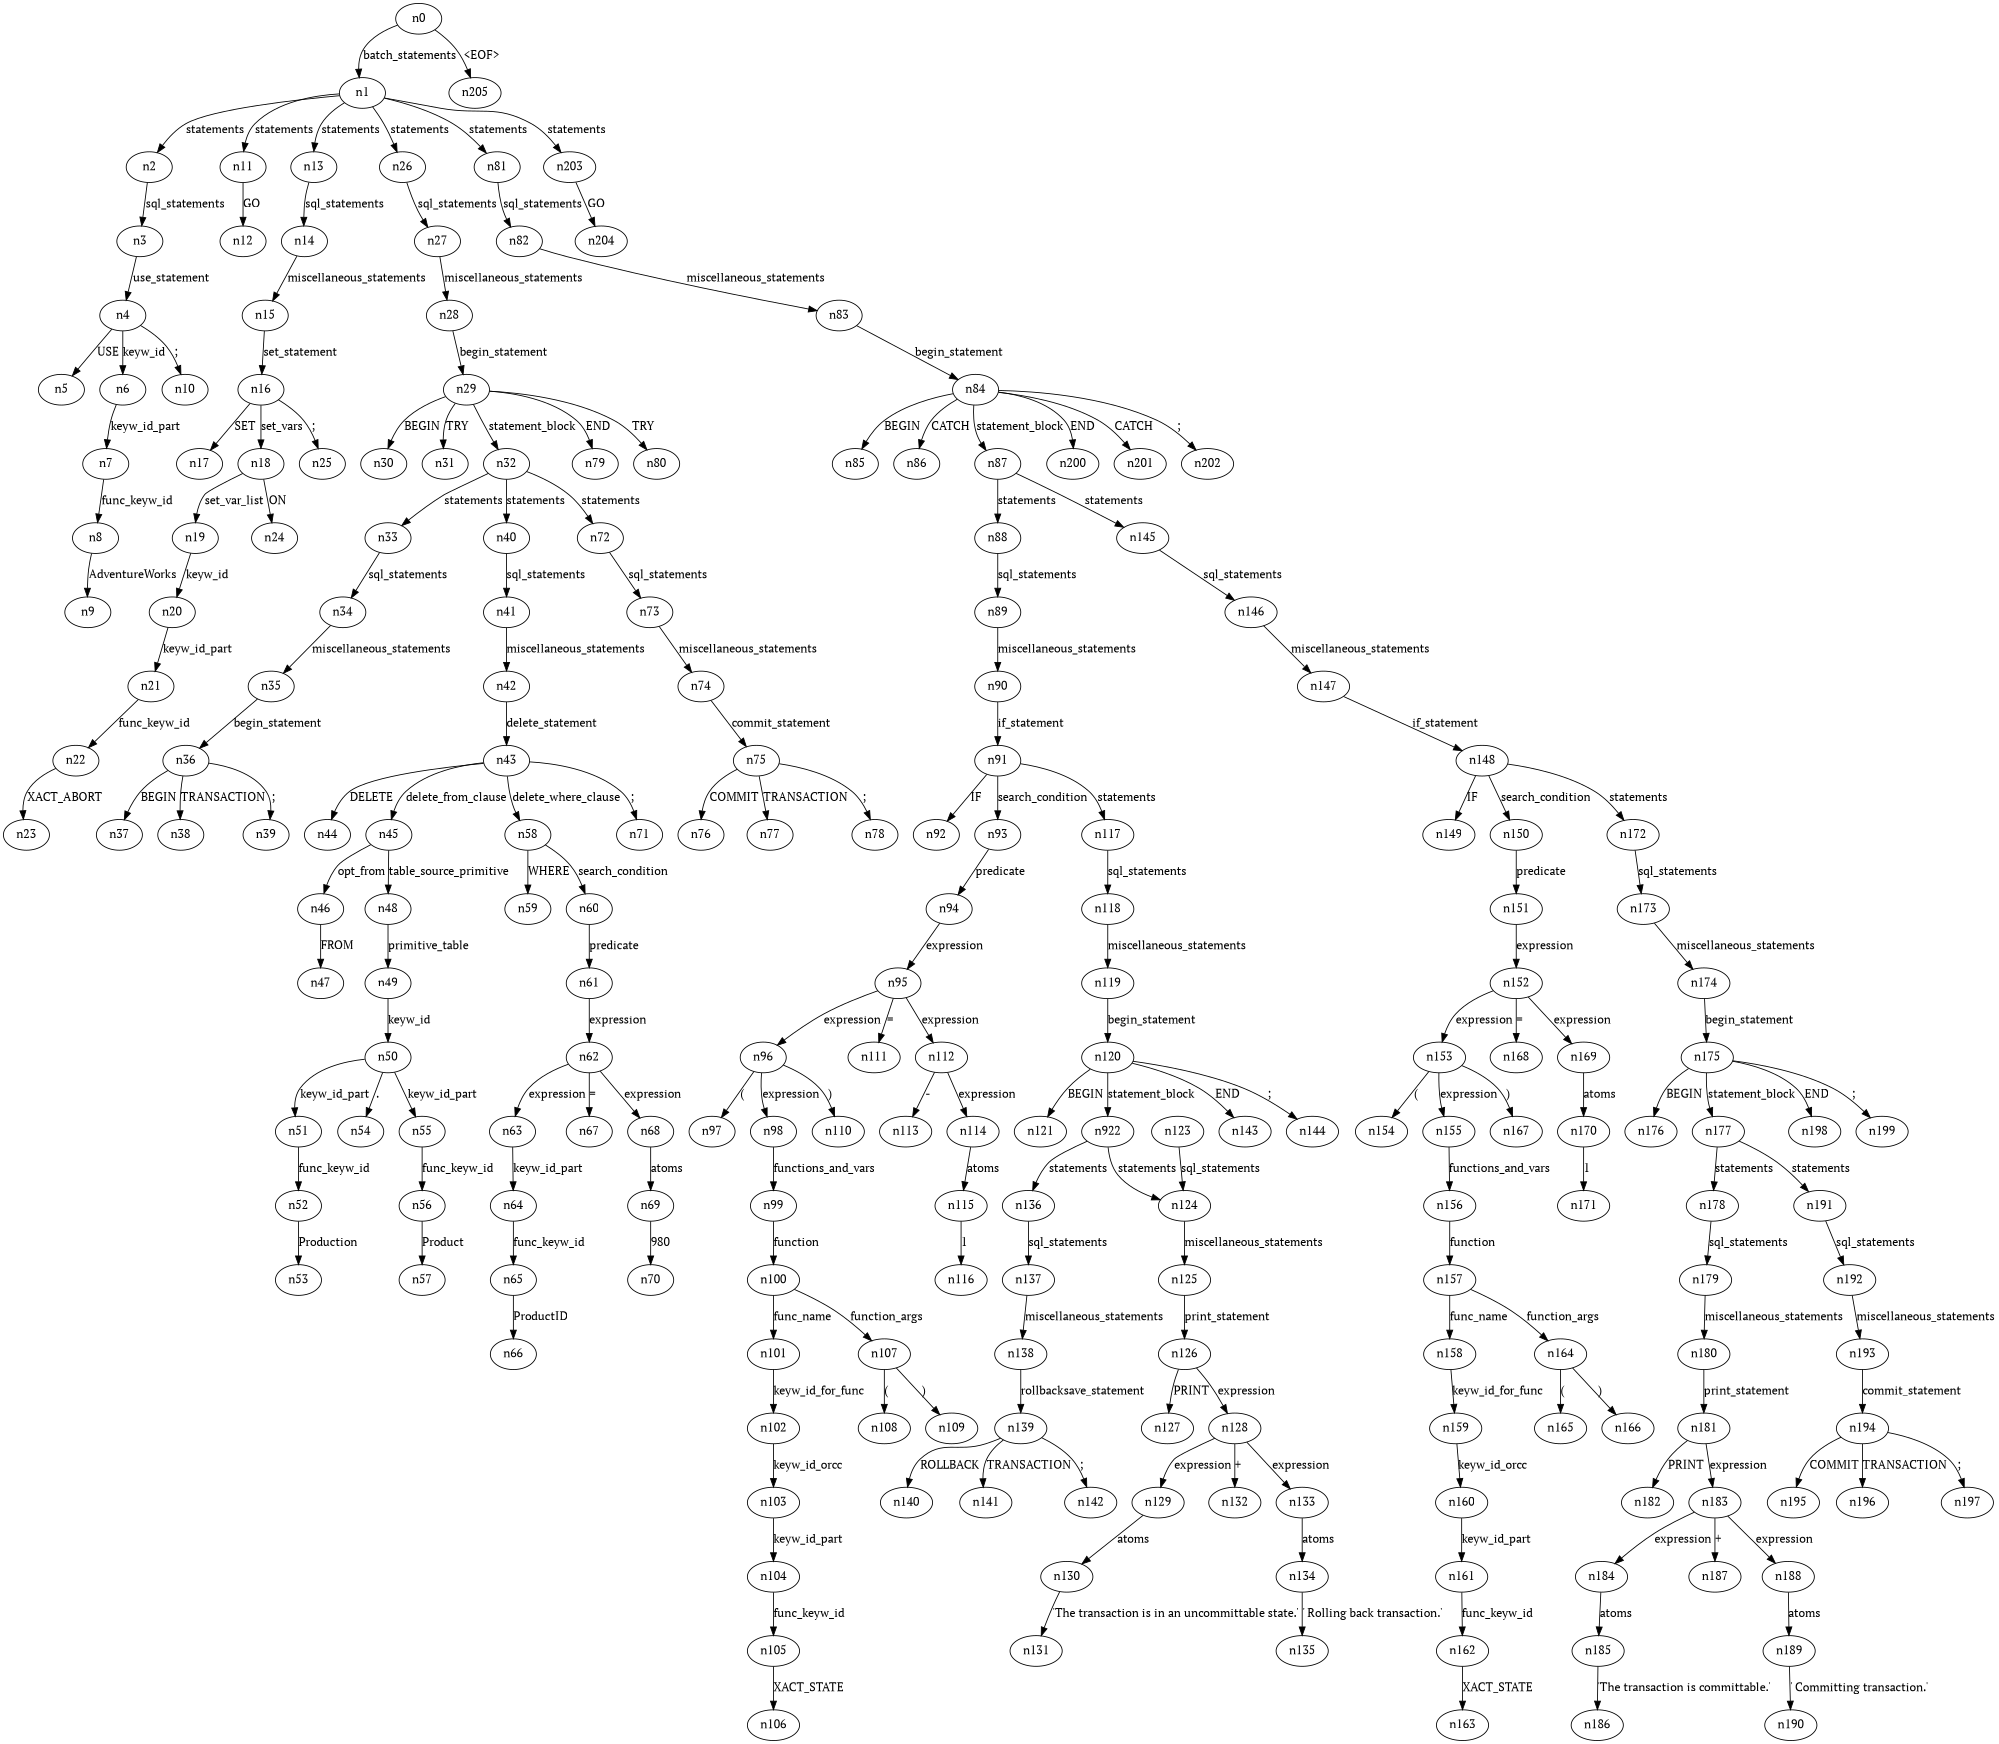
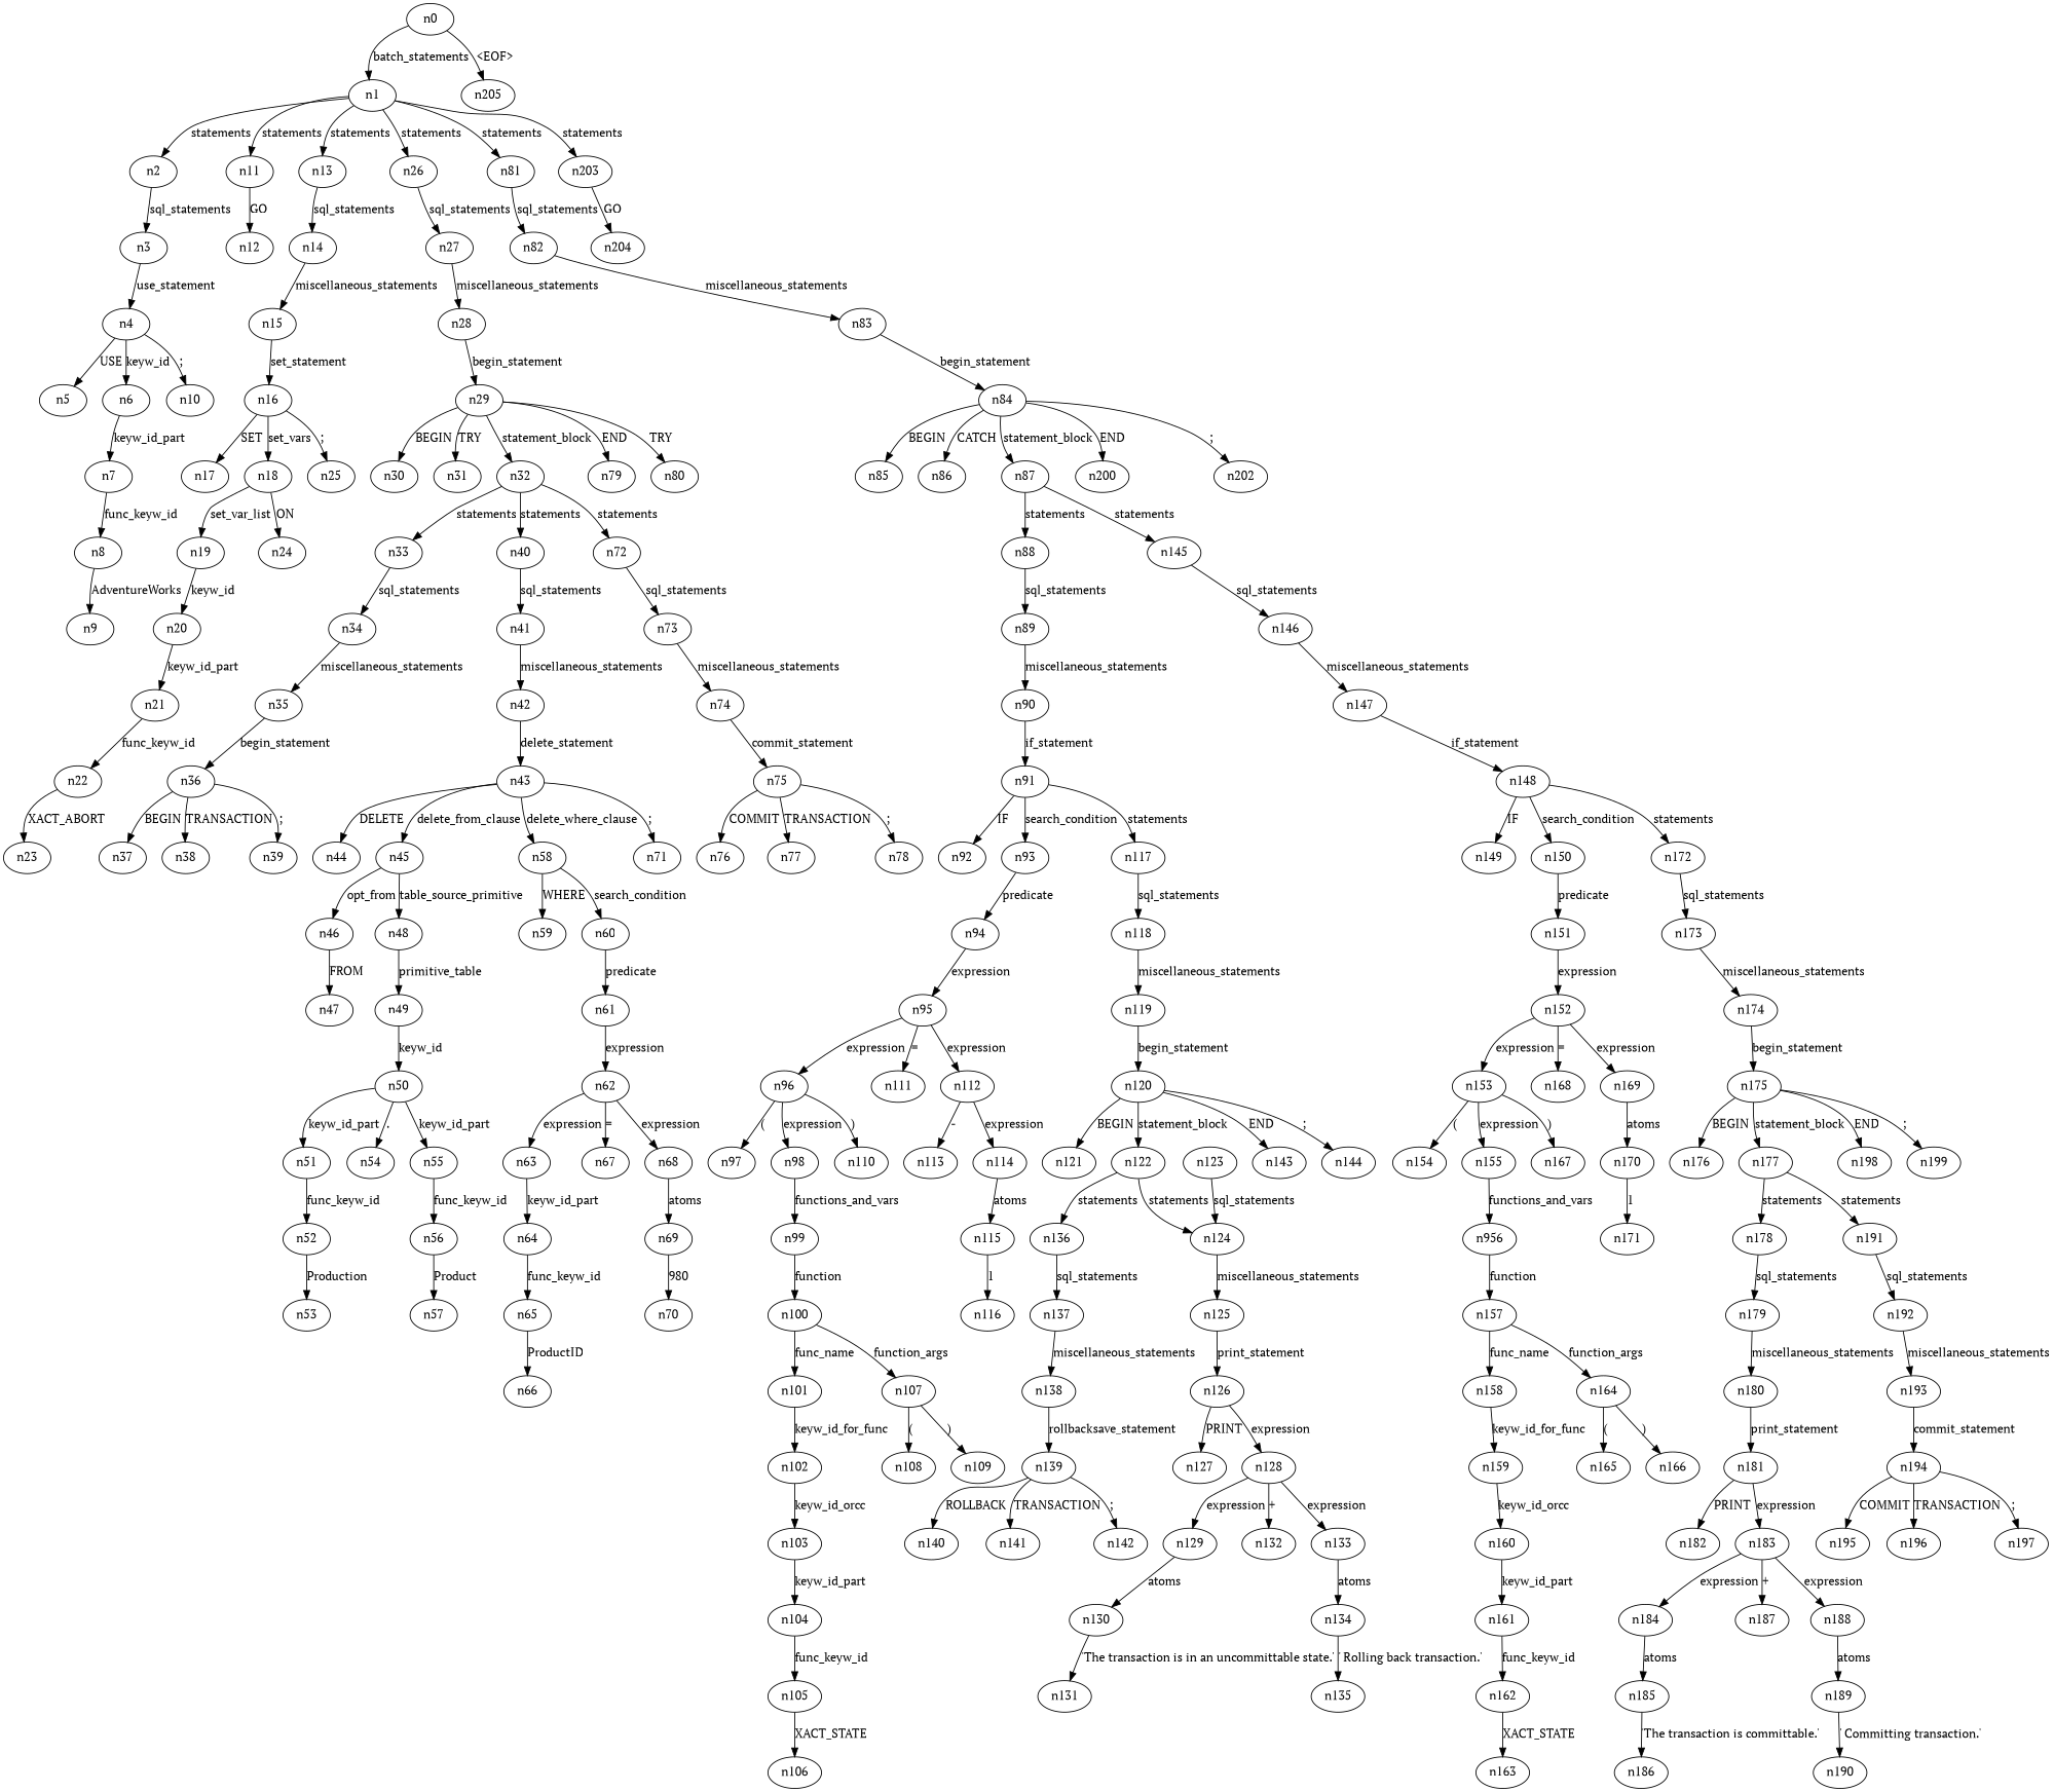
  digraph {
    fontname="PT Serif"
    node [fontname="PT Serif"]
    edge [fontname="PT Serif"]
    n0
    n1
    n205
    n2
    n11
    n13
    n26
    n81
    n203
    n3
    n12
    n14
    n27
    n82
    n204
    n4
    n5
    n6
    n10
    n7
    n8
    n9
    n15
    n16
    n17
    n18
    n25
    n19
    n24
    n20
    n21
    n22
    n23
    n28
    n29
    n30
    n31
    n32
    n79
    n80
    n33
    n40
    n72
    n34
    n41
    n73
    n35
    n36
    n37
    n38
    n39
    n42
    n43
    n44
    n45
    n58
    n71
    n46
    n48
    n59
    n60
    n47
    n49
    n50
    n51
    n54
    n55
    n52
    n56
    n53
    n57
    n61
    n62
    n63
    n67
    n68
    n64
    n69
    n65
    n66
    n70
    n74
    n75
    n76
    n77
    n78
    n83
    n84
    n85
    n86
    n87
    n200
-   n201
    n202
    n88
    n145
    n89
    n146
    n90
    n91
    n92
    n93
    n117
    n94
    n118
    n95
    n96
    n111
    n112
    n97
    n98
    n110
    n113
    n114
    n99
    n100
    n101
    n107
    n102
    n108
    n109
    n103
    n104
    n105
    n106
    n115
    n116
    n119
    n120
    n121
-   n122 [label=n922]
+   n122
    n143
    n144
    n136
    n124
    n123
    n137
    n125
    n126
    n127
    n128
    n129
    n132
    n133
    n130
    n134
    n131
    n135
    n138
    n139
    n140
    n141
    n142
    n147
    n148
    n149
    n150
    n172
    n151
    n173
    n152
    n153
    n168
    n169
    n154
    n155
    n167
    n170
-   n156
+   n156 [label=n956]
    n157
    n158
    n164
    n159
    n165
    n166
    n160
    n161
    n162
    n163
    n171
    n174
    n175
    n176
    n177
    n198
    n199
    n178
    n191
    n179
    n192
    n180
    n181
    n182
    n183
    n184
    n187
    n188
    n185
    n189
    n186
    n190
    n193
    n194
    n195
    n196
    n197
    n0 -> n1 [label=batch_statements]
    n0 -> n205 [label="<EOF>"]
    n1 -> n2 [label=statements]
    n1 -> n11 [label=statements]
    n1 -> n13 [label=statements]
    n1 -> n26 [label=statements]
    n1 -> n81 [label=statements]
    n1 -> n203 [label=statements]
    n2 -> n3 [label=sql_statements]
    n11 -> n12 [label=GO]
    n13 -> n14 [label=sql_statements]
    n26 -> n27 [label=sql_statements]
    n81 -> n82 [label=sql_statements]
    n203 -> n204 [label=GO]
    n3 -> n4 [label=use_statement]
    n14 -> n15 [label=miscellaneous_statements]
    n27 -> n28 [label=miscellaneous_statements]
    n82 -> n83 [label=miscellaneous_statements]
    n4 -> n5 [label=USE]
    n4 -> n6 [label=keyw_id]
    n4 -> n10 [label=";"]
    n6 -> n7 [label=keyw_id_part]
    n7 -> n8 [label=func_keyw_id]
    n8 -> n9 [label=AdventureWorks]
    n15 -> n16 [label=set_statement]
    n16 -> n17 [label=SET]
    n16 -> n18 [label=set_vars]
    n16 -> n25 [label=";"]
    n18 -> n19 [label=set_var_list]
    n18 -> n24 [label=ON]
    n19 -> n20 [label=keyw_id]
    n20 -> n21 [label=keyw_id_part]
    n21 -> n22 [label=func_keyw_id]
    n22 -> n23 [label=XACT_ABORT]
    n28 -> n29 [label=begin_statement]
    n29 -> n30 [label=BEGIN]
    n29 -> n31 [label=TRY]
    n29 -> n32 [label=statement_block]
    n29 -> n79 [label=END]
    n29 -> n80 [label=TRY]
    n32 -> n33 [label=statements]
    n32 -> n40 [label=statements]
    n32 -> n72 [label=statements]
    n33 -> n34 [label=sql_statements]
    n40 -> n41 [label=sql_statements]
    n72 -> n73 [label=sql_statements]
    n34 -> n35 [label=miscellaneous_statements]
    n41 -> n42 [label=miscellaneous_statements]
    n73 -> n74 [label=miscellaneous_statements]
    n35 -> n36 [label=begin_statement]
    n36 -> n37 [label=BEGIN]
    n36 -> n38 [label=TRANSACTION]
    n36 -> n39 [label=";"]
    n42 -> n43 [label=delete_statement]
    n43 -> n44 [label=DELETE]
    n43 -> n45 [label=delete_from_clause]
    n43 -> n58 [label=delete_where_clause]
    n43 -> n71 [label=";"]
    n45 -> n46 [label=opt_from]
    n45 -> n48 [label=table_source_primitive]
    n58 -> n59 [label=WHERE]
    n58 -> n60 [label=search_condition]
    n46 -> n47 [label=FROM]
    n48 -> n49 [label=primitive_table]
    n60 -> n61 [label=predicate]
    n49 -> n50 [label=keyw_id]
    n50 -> n51 [label=keyw_id_part]
    n50 -> n54 [label="."]
    n50 -> n55 [label=keyw_id_part]
    n51 -> n52 [label=func_keyw_id]
    n55 -> n56 [label=func_keyw_id]
    n52 -> n53 [label=Production]
    n56 -> n57 [label=Product]
    n61 -> n62 [label=expression]
    n62 -> n63 [label=expression]
    n62 -> n67 [label="="]
    n62 -> n68 [label=expression]
    n63 -> n64 [label=keyw_id_part]
    n68 -> n69 [label=atoms]
    n64 -> n65 [label=func_keyw_id]
    n69 -> n70 [label=980]
    n65 -> n66 [label=ProductID]
    n74 -> n75 [label=commit_statement]
    n75 -> n76 [label=COMMIT]
    n75 -> n77 [label=TRANSACTION]
    n75 -> n78 [label=";"]
    n83 -> n84 [label=begin_statement]
    n84 -> n85 [label=BEGIN]
    n84 -> n86 [label=CATCH]
    n84 -> n87 [label=statement_block]
    n84 -> n200 [label=END]
-   n84 -> n201 [label=CATCH]
    n84 -> n202 [label=";"]
    n87 -> n88 [label=statements]
    n87 -> n145 [label=statements]
    n88 -> n89 [label=sql_statements]
    n145 -> n146 [label=sql_statements]
    n89 -> n90 [label=miscellaneous_statements]
    n146 -> n147 [label=miscellaneous_statements]
    n90 -> n91 [label=if_statement]
    n91 -> n92 [label=IF]
    n91 -> n93 [label=search_condition]
    n91 -> n117 [label=statements]
    n93 -> n94 [label=predicate]
    n117 -> n118 [label=sql_statements]
    n94 -> n95 [label=expression]
    n118 -> n119 [label=miscellaneous_statements]
    n95 -> n96 [label=expression]
    n95 -> n111 [label="="]
    n95 -> n112 [label=expression]
    n96 -> n97 [label="("]
    n96 -> n98 [label=expression]
    n96 -> n110 [label=")"]
    n112 -> n113 [label="-"]
    n112 -> n114 [label=expression]
    n98 -> n99 [label=functions_and_vars]
    n114 -> n115 [label=atoms]
    n99 -> n100 [label=function]
    n100 -> n101 [label=func_name]
    n100 -> n107 [label=function_args]
    n101 -> n102 [label=keyw_id_for_func]
    n107 -> n108 [label="("]
    n107 -> n109 [label=")"]
    n102 -> n103 [label=keyw_id_orcc]
    n103 -> n104 [label=keyw_id_part]
    n104 -> n105 [label=func_keyw_id]
    n105 -> n106 [label=XACT_STATE]
    n115 -> n116 [label=1]
    n119 -> n120 [label=begin_statement]
    n120 -> n121 [label=BEGIN]
    n120 -> n122 [label=statement_block]
    n120 -> n143 [label=END]
    n120 -> n144 [label=";"]
    n122 -> n136 [label=statements]
    n122 -> n124 [label=statements]
    n136 -> n137 [label=sql_statements]
    n124 -> n125 [label=miscellaneous_statements]
    n123 -> n124 [label=sql_statements]
    n137 -> n138 [label=miscellaneous_statements]
    n125 -> n126 [label=print_statement]
    n126 -> n127 [label=PRINT]
    n126 -> n128 [label=expression]
    n128 -> n129 [label=expression]
    n128 -> n132 [label="+"]
    n128 -> n133 [label=expression]
    n129 -> n130 [label=atoms]
    n133 -> n134 [label=atoms]
    n130 -> n131 [label="'The transaction is in an uncommittable state.'"]
    n134 -> n135 [label="' Rolling back transaction.'"]
    n138 -> n139 [label=rollbacksave_statement]
    n139 -> n140 [label=ROLLBACK]
    n139 -> n141 [label=TRANSACTION]
    n139 -> n142 [label=";"]
    n147 -> n148 [label=if_statement]
    n148 -> n149 [label=IF]
    n148 -> n150 [label=search_condition]
    n148 -> n172 [label=statements]
    n150 -> n151 [label=predicate]
    n172 -> n173 [label=sql_statements]
    n151 -> n152 [label=expression]
    n173 -> n174 [label=miscellaneous_statements]
    n152 -> n153 [label=expression]
    n152 -> n168 [label="="]
    n152 -> n169 [label=expression]
    n153 -> n154 [label="("]
    n153 -> n155 [label=expression]
    n153 -> n167 [label=")"]
    n169 -> n170 [label=atoms]
    n155 -> n156 [label=functions_and_vars]
    n170 -> n171 [label=1]
    n156 -> n157 [label=function]
    n157 -> n158 [label=func_name]
    n157 -> n164 [label=function_args]
    n158 -> n159 [label=keyw_id_for_func]
    n164 -> n165 [label="("]
    n164 -> n166 [label=")"]
    n159 -> n160 [label=keyw_id_orcc]
    n160 -> n161 [label=keyw_id_part]
    n161 -> n162 [label=func_keyw_id]
    n162 -> n163 [label=XACT_STATE]
    n174 -> n175 [label=begin_statement]
    n175 -> n176 [label=BEGIN]
    n175 -> n177 [label=statement_block]
    n175 -> n198 [label=END]
    n175 -> n199 [label=";"]
    n177 -> n178 [label=statements]
    n177 -> n191 [label=statements]
    n178 -> n179 [label=sql_statements]
    n191 -> n192 [label=sql_statements]
    n179 -> n180 [label=miscellaneous_statements]
    n192 -> n193 [label=miscellaneous_statements]
    n180 -> n181 [label=print_statement]
    n181 -> n182 [label=PRINT]
    n181 -> n183 [label=expression]
    n183 -> n184 [label=expression]
    n183 -> n187 [label="+"]
    n183 -> n188 [label=expression]
    n184 -> n185 [label=atoms]
    n188 -> n189 [label=atoms]
    n185 -> n186 [label="'The transaction is committable.'"]
    n189 -> n190 [label="' Committing transaction.'"]
    n193 -> n194 [label=commit_statement]
    n194 -> n195 [label=COMMIT]
    n194 -> n196 [label=TRANSACTION]
    n194 -> n197 [label=";"]
  }
